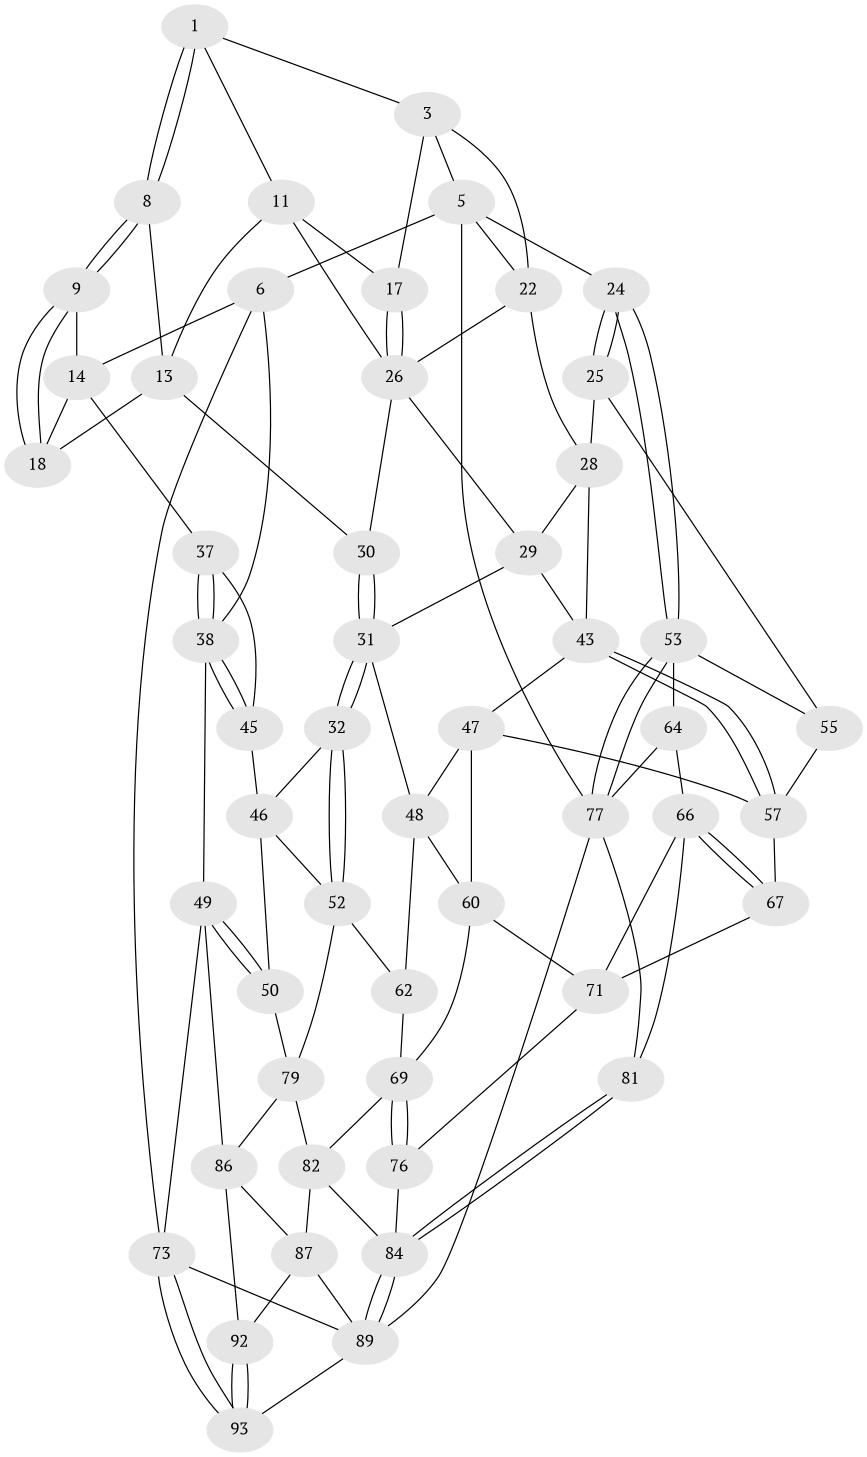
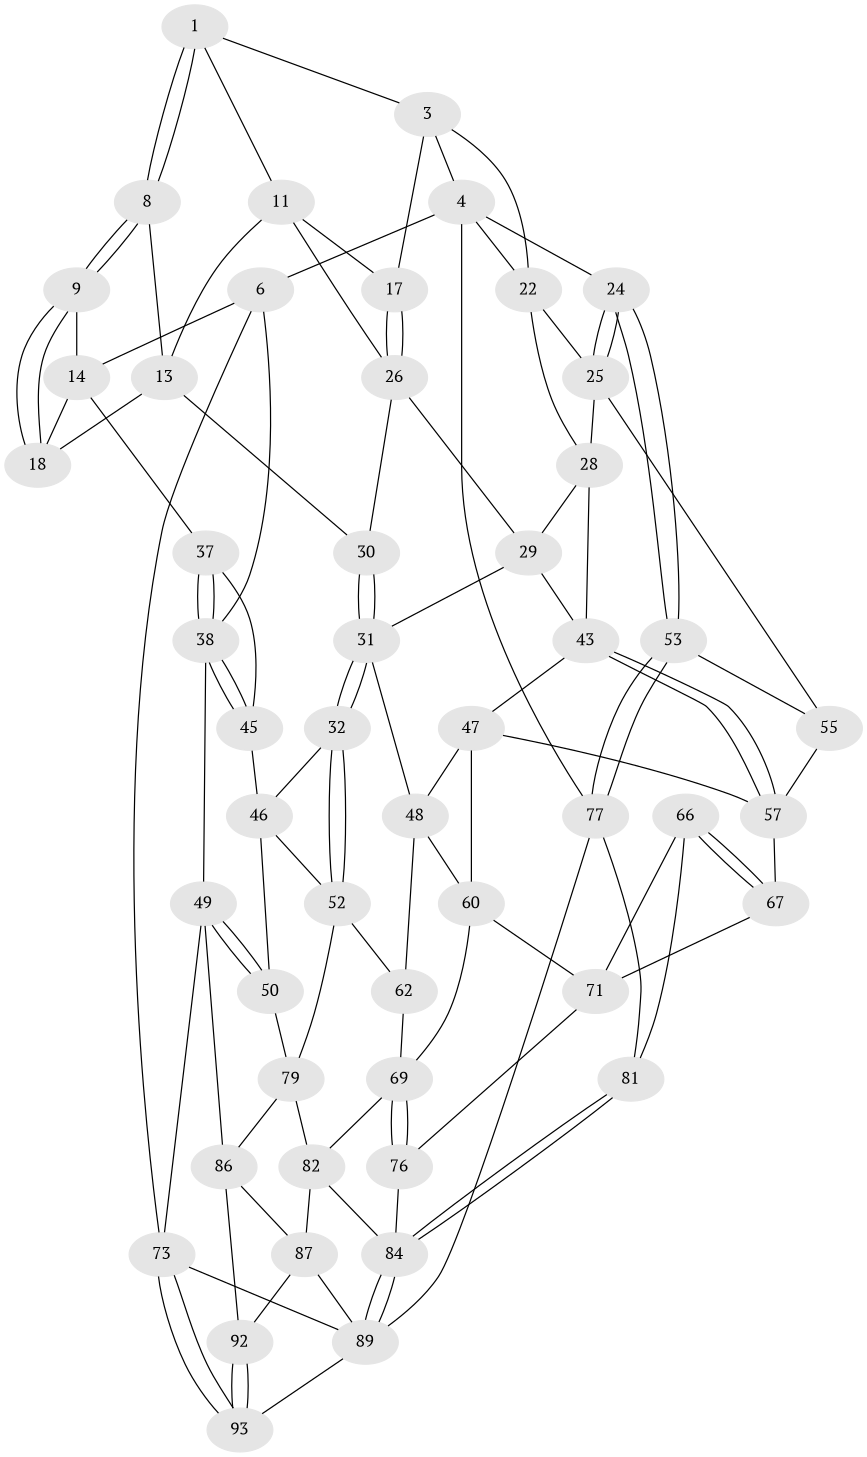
  graph {
    fontname="PT Serif"
    node [color=gray90 fontname="PT Serif" style=filled]
    edge [fontname="PT Serif"]
    1 [super="+2"]
    3 [super="+16"]
    8
    11 [super="+12"]
-   4 [super="+5" label=5]
+   4 [super="+5"]
    17
    22 [super="+23"]
    9 [super="+10"]
    13 [super="+21"]
    26 [super="+27"]
    6 [super="+15"]
    24
    77 [super="+78"]
    25 [super="+35"]
    28 [super="+36"]
    14 [super="+20"]
    38 [super="+39"]
    73
    53 [super="+54"]
    81
    89 [super="+90"]
    18 [super="+19"]
    37 [super="+40"]
    45
    49 [super="+72"]
    93 [super="+95"]
    30
    29 [super="+41"]
    31 [super="+42"]
    55 [super="+56"]
    43 [super="+44"]
-   64 [super="+65"]
    57 [super="+58"]
    47 [super="+59"]
    32 [super="+33"]
    48 [super="+61"]
    46 [super="+51"]
    52 [super="+63"]
    60 [super="+68"]
    62
    50
    79 [super="+80"]
    86 [super="+88"]
    67
    69 [super="+70"]
    71 [super="+75"]
    87 [super="+91"]
    92 [super="+94"]
    82 [super="+83"]
    66 [super="+74"]
    76
    84 [super="+85"]
    1 -- 3
    1 -- 8
    1 -- 8
    1 -- 11
    3 -- 4
    3 -- 17
    3 -- 22
    8 -- 9
    8 -- 9
    8 -- 13
    11 -- 17
    11 -- 13
    11 -- 26
    4 -- 22
    4 -- 6
    4 -- 24
    4 -- 77
    17 -- 26
    17 -- 26
-   22 -- 26
+   22 -- 25
    22 -- 28
    9 -- 14
    9 -- 18
    9 -- 18
    13 -- 18
    13 -- 30
    26 -- 30
    26 -- 29
    6 -- 14
    6 -- 38
    6 -- 73
    24 -- 25
    24 -- 25
    24 -- 53
    24 -- 53
    77 -- 81
    77 -- 89
    25 -- 28
    25 -- 55
    28 -- 29
    28 -- 43
    14 -- 18
    14 -- 37
    38 -- 45
    38 -- 45
    38 -- 49
    73 -- 89
    73 -- 93
    73 -- 93
    53 -- 77
    53 -- 77
    53 -- 55
-   53 -- 64
    81 -- 84
    81 -- 84
    89 -- 93
    37 -- 38
    37 -- 38
    37 -- 45
    45 -- 46
    49 -- 73
    49 -- 50
    49 -- 50
    49 -- 86
    30 -- 31
    30 -- 31
    29 -- 31
    29 -- 43
    31 -- 32
    31 -- 32
    31 -- 48
    55 -- 57
    43 -- 57
    43 -- 57
    43 -- 47
-   64 -- 77
-   64 -- 66
    57 -- 67
    47 -- 57
    47 -- 48
    47 -- 60
    32 -- 46
    32 -- 52
    32 -- 52
    48 -- 60
    48 -- 62
    46 -- 52
    46 -- 50
    52 -- 62
    52 -- 79
    60 -- 69
    60 -- 71
    62 -- 69
    50 -- 79
    79 -- 86
    79 -- 82
    86 -- 87
    86 -- 92
    67 -- 71
    69 -- 82
    69 -- 76
    69 -- 76
    71 -- 76
    87 -- 89
    87 -- 92
    92 -- 93 [weight=2]
    92 -- 93
    82 -- 87
    82 -- 84
    66 -- 81
    66 -- 67
    66 -- 67
    66 -- 71
    76 -- 84
    84 -- 89
    84 -- 89
  }
